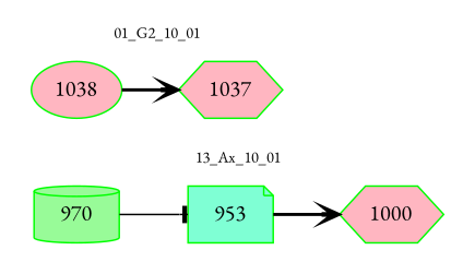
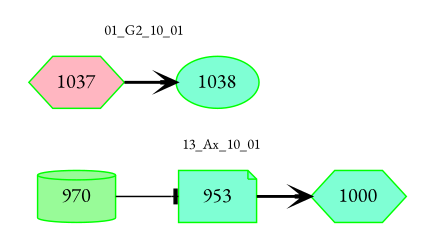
  digraph {
    fontname="EB Garamond"
    rankdir=LR
    node [color=green fillcolor=aquamarine fontname="EB Garamond" shape=hexagon style=filled]
    edge [arrowhead=vee color=black fontname="EB Garamond" style=bold]
    n1 [fillcolor=palegreen label=970 shape=cylinder]
    n2 [label=953 shape=note]
-   n3 [fillcolor=lightpink label=1000]
-   n4 [fillcolor=lightpink label=1038 shape=ellipse]
+   n3 [label=1000]
+   n4 [label=1038 shape=ellipse]
    n5 [fillcolor=lightpink label=1037]
    subgraph cluster_1 {
      color=white
      fontsize=10
      label="13_Ax_10_01"
      n1
      n2
      n3
    }
    subgraph cluster_2 {
      color=white
      fontsize=10
      label="01_G2_10_01"
      n4
      n5
    }
    n1 -> n2 [arrowhead=tee style=solid]
    n2 -> n3
-   n4 -> n5
+   n5 -> n4
  }
